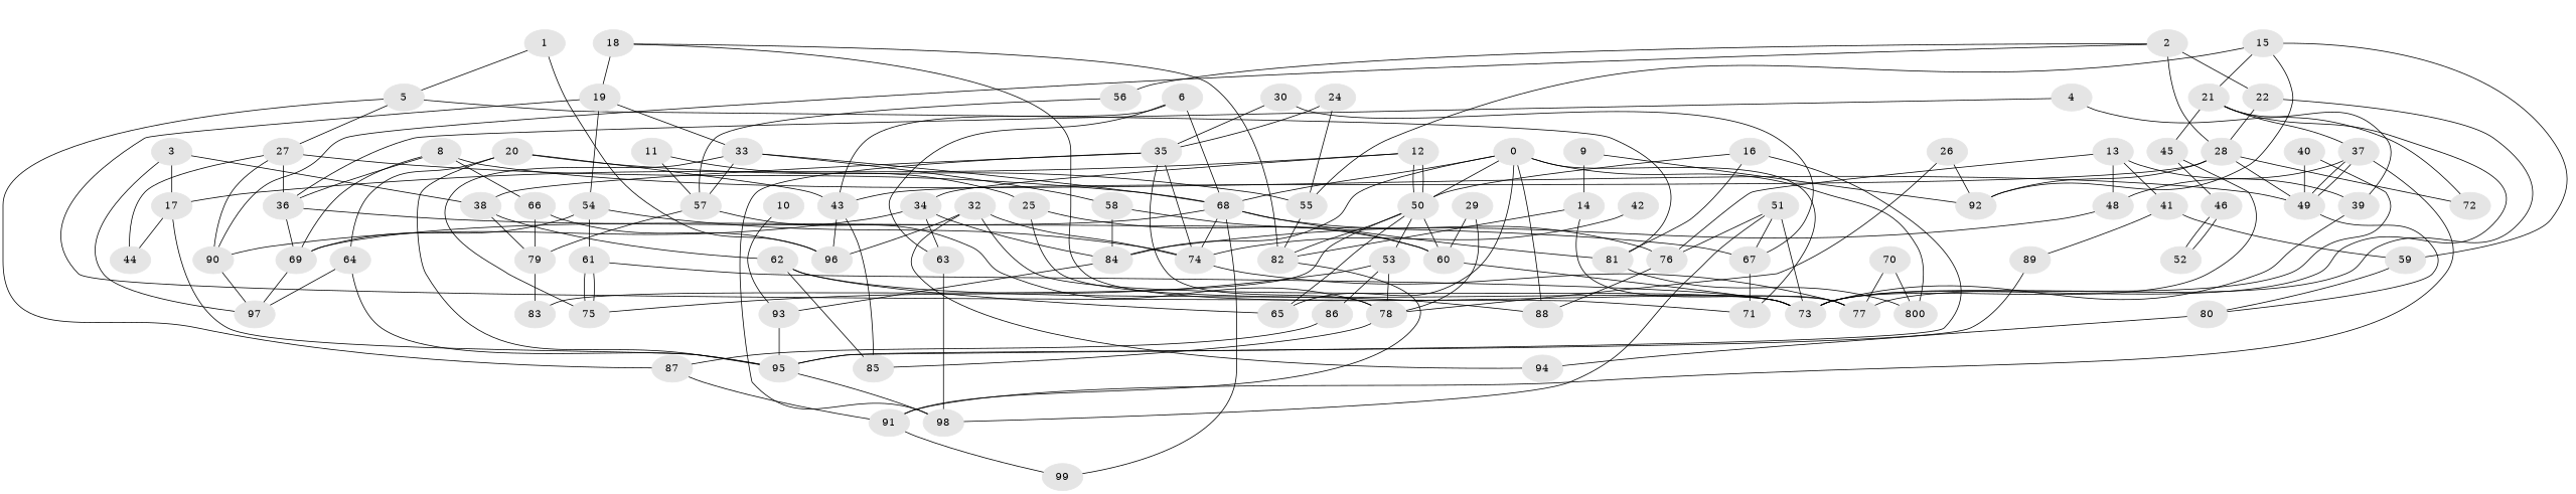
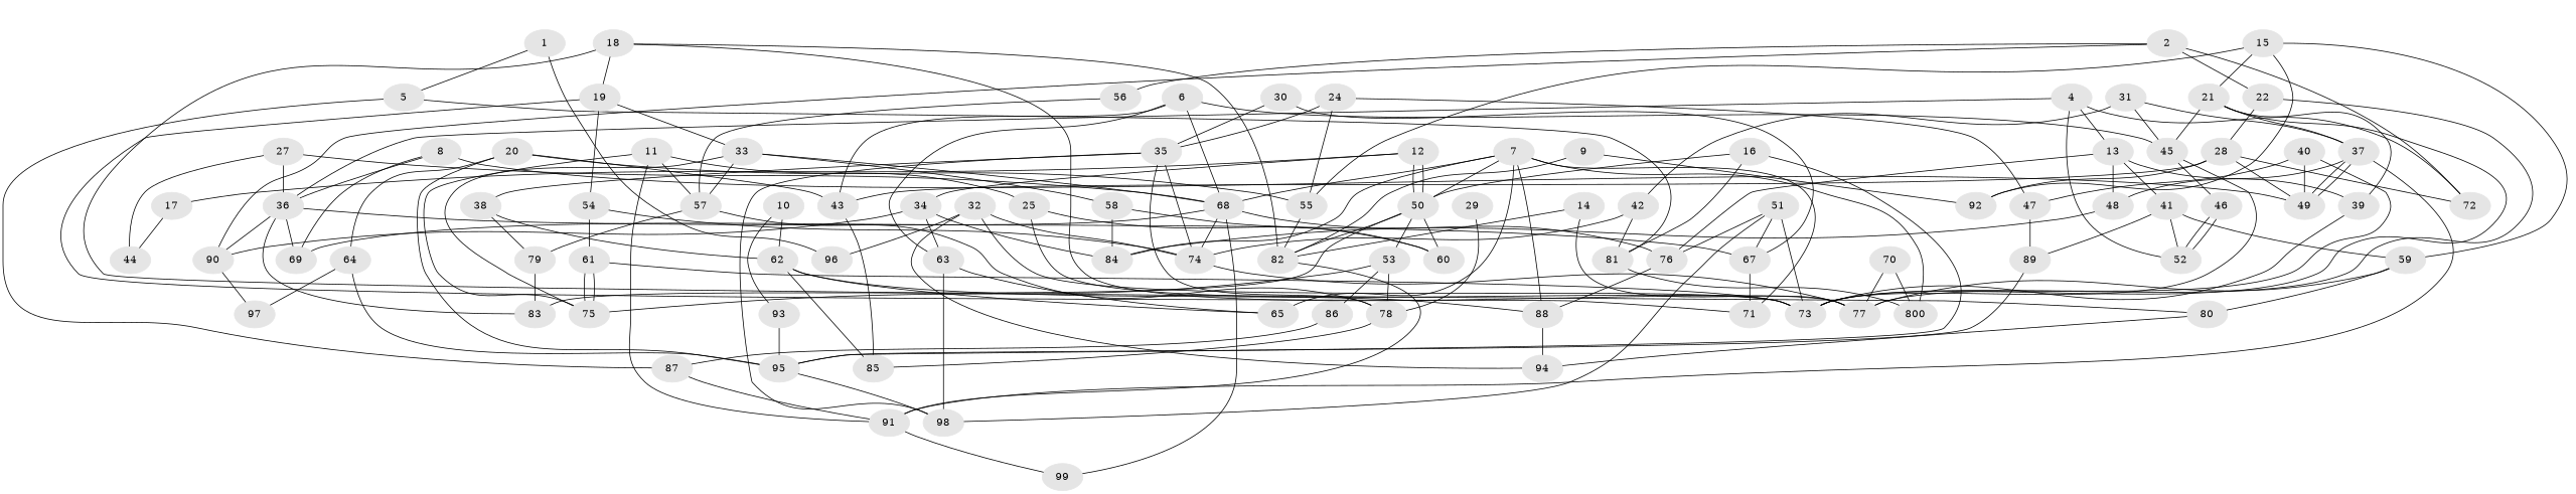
  graph {
    node [color=gray90 style=filled]
    1
    5
    96
    27
    81
    87
    2
    22
    56
    72
    90
    77
    28
    57
    97
-   3
    17
    38
    95
    44
    62
    79
    4
    13
    36
    52
    76
    39
    41
    48
    69
    67
    83
    68
    n35 [label=800]
    91
    6
    43
    45
    63
    85
    73
    46
    65
    98
    74
    99
    88
-   7 [label=0]
+   7
    50
    71
    84
    82
    60
    53
    93
    94
    8
    49
-   66
    9
    92
    10
    11
    25
    75
    78
    12
    34
    59
    89
    14
    15
    21
    55
    37
    80
    16
    18
    19
    33
    54
    58
    61
    20
    64
    24
    35
-   26
+   47
    29
    30
+   31
    42
    32
    40
    86
    51
    70
    1 -- 5
    1 -- 96
-   5 -- 27
    5 -- 81
    5 -- 87
-   27 -- 90
+   36 -- 90
    27 -- 44
    27 -- 36
    27 -- 68
    81 -- n35
    87 -- 91
    2 -- 22
    2 -- 56
-   2 -- 28
+   2 -- 72
    2 -- 90
    22 -- 77
    22 -- 28
    56 -- 57
    90 -- 97
    28 -- 72
    28 -- 43
    28 -- 49
    28 -- 92
    57 -- 79
    57 -- 78
-   3 -- 97
-   3 -- 17
-   3 -- 38
-   17 -- 95
    17 -- 44
    38 -- 62
    38 -- 79
    95 -- 98
    62 -- 85
    62 -- 65
    62 -- 88
    79 -- 83
    4 -- 72
+   4 -- 13
    4 -- 36
+   4 -- 52
    13 -- 76
    13 -- 39
    13 -- 41
    13 -- 48
    36 -- 69
    36 -- 67
+   36 -- 83
    76 -- 88
    39 -- 73
+   41 -- 52
    41 -- 59
    41 -- 89
    48 -- 84
-   69 -- 97
    67 -- 71
    68 -- 76
    68 -- 69
    68 -- 74
    68 -- 99
    91 -- 99
    6 -- 68
    6 -- 43
+   6 -- 45
    6 -- 63
-   43 -- 96
    43 -- 85
    45 -- 73
    45 -- 46
-   50 -- 65
+   63 -- 65
    63 -- 98
    46 -- 52
    46 -- 52
    74 -- 77
+   88 -- 94
    7 -- 68
    7 -- n35
    7 -- 65
    7 -- 88
    7 -- 50
    7 -- 71
    7 -- 84
    50 -- 83
    50 -- 82
    50 -- 60
    50 -- 53
-   84 -- 93
    82 -- 91
-   60 -- 73
    53 -- 75
    53 -- 78
    53 -- 86
    93 -- 95
    8 -- 36
    8 -- 69
    8 -- 49
-   8 -- 66
-   66 -- 96
-   66 -- 79
-   9 -- 14
+   9 -- 82
    9 -- 92
+   10 -- 62
    10 -- 93
    11 -- 57
+   11 -- 91
    11 -- 25
+   11 -- 75
    25 -- 73
    25 -- 60
    78 -- 85
    12 -- 17
    12 -- 50
    12 -- 50
    12 -- 34
    34 -- 90
    34 -- 63
    34 -- 84
+   59 -- 77
    59 -- 80
    89 -- 95
    14 -- 77
    14 -- 82
    15 -- 92
    15 -- 59
    15 -- 21
    15 -- 55
    21 -- 39
    21 -- 45
    21 -- 73
    21 -- 37
    55 -- 82
    37 -- 48
    37 -- 91
    37 -- 49
    37 -- 49
    80 -- 94
    16 -- 81
    16 -- 95
    16 -- 50
    18 -- 77
    18 -- 82
-   49 -- 80
+   18 -- 80
    18 -- 19
    19 -- 71
    19 -- 33
    19 -- 54
    33 -- 57
    33 -- 68
    33 -- 75
    33 -- 58
-   54 -- 69
    54 -- 74
    54 -- 61
    58 -- 84
    58 -- 60
    61 -- 73
    61 -- 75
    61 -- 75
    20 -- 95
    20 -- 43
    20 -- 55
    20 -- 64
    64 -- 97
    64 -- 95
    24 -- 55
    24 -- 35
+   24 -- 47
    35 -- 38
    35 -- 98
    35 -- 74
    35 -- 78
-   26 -- 92
-   26 -- 78
-   29 -- 60
+   47 -- 89
    29 -- 78
    30 -- 67
    30 -- 35
-   68 -- 81
+   31 -- 45
+   31 -- 37
+   31 -- 42
+   42 -- 81
    42 -- 74
    32 -- 96
    32 -- 73
    32 -- 74
    32 -- 94
    40 -- 73
    40 -- 49
+   40 -- 47
    86 -- 87
    51 -- 76
    51 -- 67
    51 -- 73
    51 -- 98
    70 -- 77
    70 -- n35
  }
